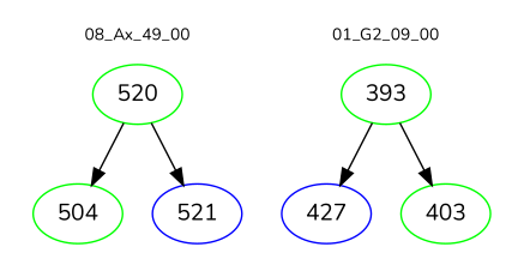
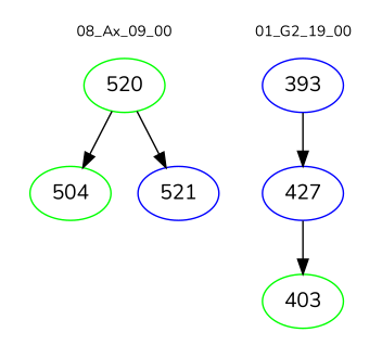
  digraph {
    fontname=Nunito
    node [color=green fontname=Nunito]
    edge [color=black fontname=Nunito]
    n1 [label=520]
    n2 [label=504]
    n3 [color=blue label=521]
-   n4 [label=393]
+   n4 [color=blue label=393]
    n5 [color=blue label=427]
    n6 [label=403]
    subgraph cluster_1 {
      color=white
      fontsize=10
-     label="08_Ax_49_00"
+     label="08_Ax_09_00"
      n1
      n2
      n3
    }
    subgraph cluster_2 {
      color=white
      fontsize=10
-     label="01_G2_09_00"
+     label="01_G2_19_00"
      n4
      n5
      n6
    }
    n1 -> n2
    n1 -> n3
    n4 -> n5
-   n4 -> n6
+   n5 -> n6
  }
